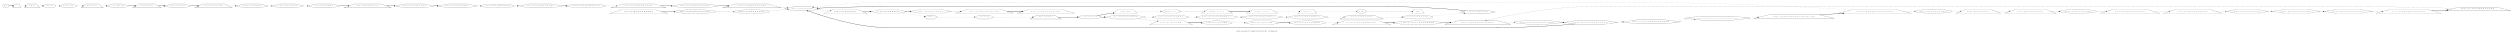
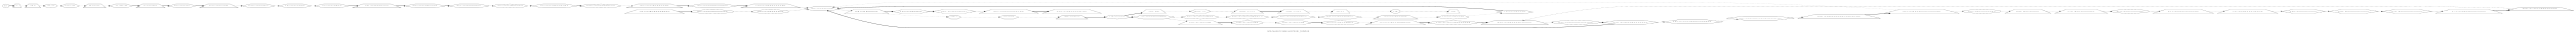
  digraph {
    fontname="Comic Neue"
    label="Control-flow-graph for register allocator (function _transformline)"
    rankdir=LR
    node [fontname="Comic Neue" shape=trapezium]
    edge [arrowhead=tee fontname="Comic Neue" style=dotted]
    n1 [label="0, 0: " shape=ellipse]
    n2 [label="1, 1: "]
    n3 [label="2, 115: 0 1 "]
    n4 [label="3, 3: 0 1 2 3 " shape=ellipse]
    n5 [label="4, 4: 0 1 2 3 4 5 " shape=hexagon]
    n6 [label="5, 5: 0 1 4 5 6 7 "]
    n7 [label="6, 6: 0 1 4 5 6 7 8 9 " shape=hexagon]
    n8 [label="7, 7: 0 1 6 7 8 9 10 11 "]
    n9 [label="8, 10: 0 1 6 7 10 11 12 13 " shape=hexagon]
    n10 [label="9, 11: 0 1 6 7 10 11 12 13 14 15 "]
    n11 [label="10, 13: 0 1 6 7 10 11 14 15 16 17 " shape=hexagon]
    n12 [label="11, 14: 0 1 6 7 10 11 16 17 18 19 " shape=hexagon]
    n13 [label="12, 16: 0 1 6 7 10 11 18 19 20 21 " shape=hexagon]
    n14 [label="13, 18: 0 1 6 7 10 11 18 19 20 21 22 23 "]
    n15 [label="14, 20: 0 1 6 7 10 11 18 19 22 23 24 25 " shape=hexagon]
    n16 [label="15, 21: 0 1 6 7 10 11 18 19 24 25 26 27 " shape=hexagon]
    n17 [label="16, 22: 0 1 6 7 10 11 98 19 26 27 28 29" shape=ellipse]
    n18 [label="17, 23: 0 1 6 7 10 11 18 19 26 27 28 29 30 31 " shape=hexagon]
    n19 [label="18, 24: 0 1 6 7 10 11 18 19 28 29 30 31 32 33 " shape=ellipse]
    n20 [label="19, 26: 0 1 6 7 10 11 18 19 28 29 32 33 34 35 "]
    n21 [label="20, 27: 6 7 10 11 18 19 28 29 32 33 34 35 36 37 " shape=hexagon]
    n22 [label="21, 29: 6 7 10 11 18 19 28 29 32 33 36 37 38 39 "]
    n23 [label="25, 34: 6 7 10 11 18 19 32 33 44 45 " shape=hexagon]
    n24 [label="22, 30: 6 7 10 11 18 19 28 29 32 33 38 39 40 41 "]
    n25 [label="23, 32: 6 7 10 11 18 19 28 29 32 33 40 41 42 43 " shape=ellipse]
    n26 [label="24, 33: 6 7 10 11 18 19 32 33 42 43 44 45 " shape=ellipse]
    n27 [label="26, 35: 6 7 10 11 18 19 32 33 44 45 "]
    n28 [label="27, 36: 6 7 10 11 18 19 32 33 44 45 " shape=hexagon]
    n29 [label="28, 40: 6 7 10 11 18 19 32 33 44 45 46 47 " shape=hexagon]
    n30 [label="63, 95: 6 7 " shape=hexagon]
    n31 [label="29, 42: 6 7 10 11 18 19 32 33 44 45 46 47 48 49 "]
    n32 [label="64, 96: 6 7 64 65 " shape=hexagon]
    n33 [label="30, 43: 6 7 10 11 18 19 32 33 44 45 46 47 48 49 "]
    n34 [label="31, 44: 6 7 10 11 18 19 32 33 44 45 48 49 " shape=hexagon]
    n35 [label="32, 47: 6 7 10 11 18 19 32 33 44 45 "]
    n36 [label="56, 81: 6 7 10 11 18 19 32 33 44 45 48 49 " shape=ellipse]
    n37 [label="33, 48: 6 7 10 11 18 19 32 33 44 45 " shape=ellipse]
    n38 [label="57, 88: 6 7 10 11 18 19 32 33 44 45 48 49 62 63 " shape=ellipse]
    n39 [label="34, 49: 6 7 10 11 18 19 32 33 44 45 " shape=hexagon]
    n40 [label="35, 112: 6 7 10 11 18 19 32 33 44 45 50 51 " shape=ellipse]
    n41 [label="36, 113: 6 7 10 11 18 19 32 33 44 45 50 51 52 53 "]
    n42 [label="37, 114: 6 7 10 11 18 19 32 33 44 45 50 51 52 53 54 55 " shape=ellipse]
    n43 [label="38, 50: 6 7 10 11 18 19 32 33 44 45 50 51 52 53 54 55 "]
    n44 [label="39, 51: 6 7 10 11 18 19 32 33 44 45 50 51 52 53 54 55 " shape=ellipse]
    n45 [label="40, 52: 6 7 10 11 18 19 32 33 44 45 50 51 52 53 54 55 " shape=hexagon]
    n46 [label="41, 56: 6 7 10 11 18 19 32 33 44 45 50 51 52 53 54 55 56 57 " shape=hexagon]
    n47 [label="42, 58: 6 7 10 11 18 19 32 33 44 45 50 51 52 53 54 55 56 57 58 59 " shape=hexagon]
    n48 [label="43, 59: 6 7 10 11 18 19 32 33 44 45 50 51 52 53 54 55 56 57 58 59 "]
    n49 [label="44, 60: 6 7 10 11 18 19 32 33 44 45 50 51 52 53 54 55 58 59 "]
    n50 [label="45, 65: 6 7 18 19 50 51 52 53 54 55 58 59 " shape=ellipse]
    n51 [label="46, 66: 6 7 18 19 50 51 52 53 54 55 "]
    n52 [label="47, 73: 6 7 18 19 50 51 52 53 54 55 60 61 "]
    n53 [label="48, 71: 6 7 18 19 50 51 52 53 54 55 60 61 " shape=ellipse]
    n54 [label="49, 72: 6 7 18 19 44 45 50 51 52 53 54 55 60 61 "]
    n55 [label="50, 74: 6 7 18 19 44 45 50 51 52 53 54 55 60 61 "]
    n56 [label="51, 68: 6 7 18 19 44 45 50 51 52 53 54 55 " shape=hexagon]
    n57 [label="52, 69: 6 7 18 19 32 33 44 45 50 51 52 53 54 55 " shape=hexagon]
    n58 [label="53, 76: 6 7 18 19 32 33 44 45 50 51 52 53 54 55 " shape=hexagon]
    n59 [label="54, 77: 6 7 10 11 18 19 32 33 44 45 50 51 52 53 54 55 "]
    n60 [label="55, 78: 6 7 10 11 18 19 32 33 44 45 50 51 52 53 54 55 "]
    n61 [label="58, 86: 6 7 10 11 18 19 32 33 44 45 62 63 " shape=hexagon]
    n62 [label="59, 89: 6 7 10 11 18 19 32 33 44 45 62 63 " shape=hexagon]
    n63 [label="60, 83: 6 7 10 11 18 19 32 33 44 45 "]
    n64 [label="61, 91: 6 7 10 11 18 19 32 33 44 45 " shape=ellipse]
    n65 [label="62, 94: 6 7 10 11 18 19 32 33 44 45 " shape=hexagon]
    n66 [label="65, 98: 6 7 64 65 66 67 "]
    n67 [label="66, 100: 6 7 66 67 68 69 " shape=ellipse]
    n68 [label="67, 101: 6 7 68 69 "]
    n69 [label="68, 102: 6 7 70 71 " shape=hexagon]
    n70 [label="69, 104: 6 7 70 71 72 73 "]
    n71 [label="70, 106: 6 7 72 73 74 75 "]
    n72 [label="71, 107: 74 75 "]
    n73 [label="72, 108: " shape=ellipse]
    n74 [label="73, 109: "]
    n1 -> n2 [arrowhead=diamond style=bold]
    n2 -> n3 [arrowhead=diamond]
    n3 -> n4 [arrowhead=diamond style=dashed]
    n4 -> n5
    n5 -> n6 [arrowhead=diamond]
    n6 -> n7 [arrowhead=diamond]
    n7 -> n8 [arrowhead=diamond style=bold]
    n8 -> n9 [arrowhead=diamond style=bold]
    n9 -> n10 [arrowhead=diamond style=bold]
    n10 -> n11 [arrowhead=diamond style=dashed]
    n11 -> n12
    n12 -> n13
    n13 -> n14 [style=bold]
    n14 -> n15 [style=bold]
    n15 -> n16 [arrowhead=diamond style=bold]
    n16 -> n17 [style=dashed]
    n17 -> n18 [arrowhead=diamond]
    n18 -> n19 [arrowhead=diamond style=bold]
    n19 -> n20 [style=dashed]
    n20 -> n21 [style=bold]
    n21 -> n22 [arrowhead=diamond style=bold]
    n22 -> n23 [arrowhead=diamond style=dashed]
    n23 -> n27 [style=dashed]
    n24 -> n25 [style=bold]
    n25 -> n26 [style=dashed]
    n26 -> n23 [style=dashed]
    n27 -> n28 [arrowhead=diamond style=bold]
    n28 -> n29 [style=bold]
-   n28 -> n30 [arrowhead=diamond]
+   n27 -> n30 [arrowhead=diamond]
    n29 -> n31 [arrowhead=diamond style=dashed]
    n30 -> n32 [style=dashed]
    n31 -> n33 [arrowhead=diamond style=bold]
    n32 -> n66 [arrowhead=diamond style=dashed]
    n34 -> n35 [style=dashed]
    n34 -> n36 [style=dashed]
    n35 -> n37 [style=bold]
    n36 -> n38 [style=dashed]
    n37 -> n39
    n38 -> n61
    n39 -> n40 [style=bold]
    n40 -> n41 [arrowhead=diamond]
    n41 -> n42 [arrowhead=diamond style=bold]
    n42 -> n43 [arrowhead=diamond style=bold]
    n43 -> n44
    n44 -> n45 [arrowhead=diamond style=bold]
    n45 -> n23 [style=bold]
    n45 -> n46
    n46 -> n47
    n47 -> n48 [arrowhead=diamond]
    n48 -> n49 [arrowhead=diamond style=bold]
    n49 -> n23 [arrowhead=diamond]
    n49 -> n50
    n50 -> n51
    n51 -> n52
    n52 -> n53 [arrowhead=diamond style=dashed]
    n53 -> n54 [style=dashed]
    n54 -> n55
    n55 -> n56
    n56 -> n57 [style=dashed]
    n57 -> n58 [arrowhead=diamond]
    n58 -> n59 [style=dashed]
    n59 -> n60 [arrowhead=diamond style=bold]
    n60 -> n43 [style=dashed]
    n61 -> n62
    n62 -> n63
    n63 -> n64 [arrowhead=diamond style=dashed]
    n64 -> n65 [arrowhead=diamond]
    n65 -> n23 [style=bold]
    n66 -> n67 [arrowhead=diamond style=bold]
    n67 -> n34 [arrowhead=diamond style=bold]
    n67 -> n68 [style=bold]
    n68 -> n69
    n69 -> n70 [style=dashed]
    n70 -> n71 [style=bold]
    n71 -> n72 [arrowhead=diamond]
    n72 -> n73
    n73 -> n74 [arrowhead=diamond style=dashed]
  }
